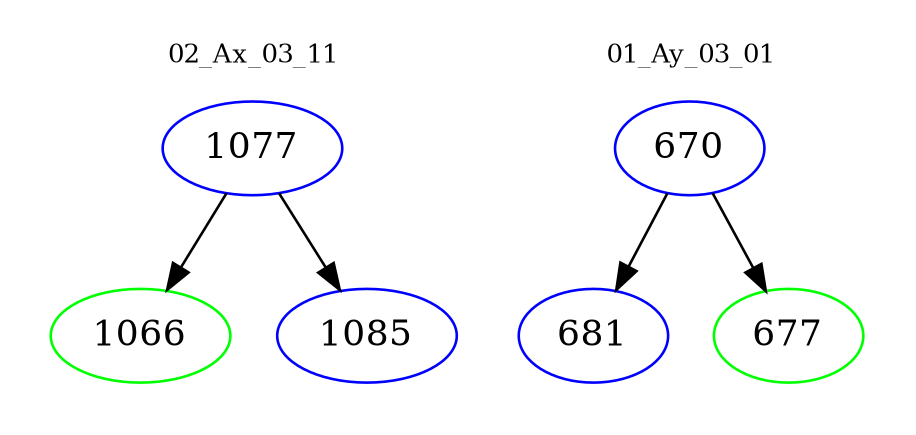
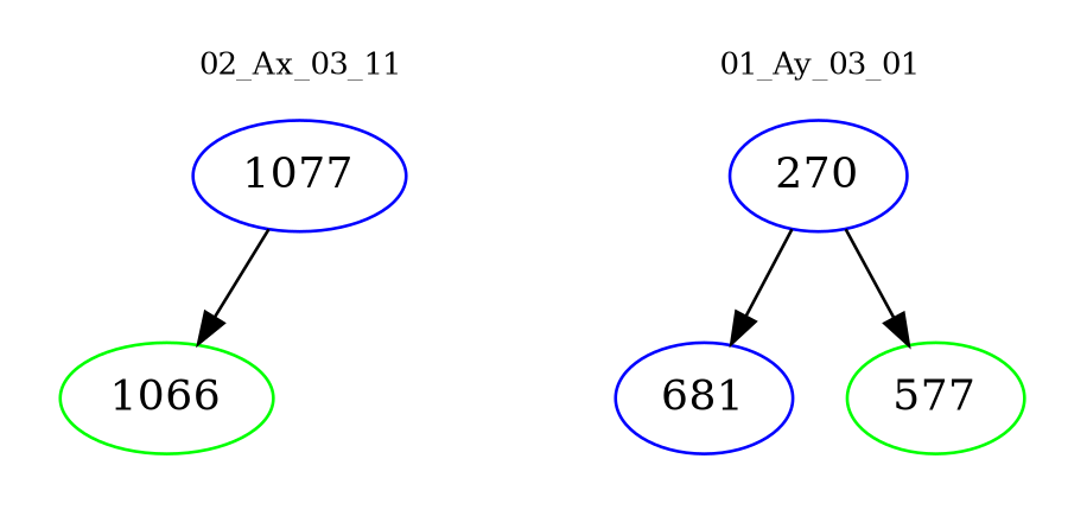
  digraph {
    node [color=blue]
    edge [color=black]
    n1 [label=1077]
    n2 [color=green label=1066]
-   n3 [label=1085]
-   n4 [label=670]
+   n4 [label=270]
    n5 [label=681]
-   n6 [color=green label=677]
+   n6 [color=green label=577]
    subgraph cluster_1 {
      color=white
      fontsize=10
      label="02_Ax_03_11"
      n1
      n2
-     n3
    }
    subgraph cluster_2 {
      color=white
      fontsize=10
      label="01_Ay_03_01"
      n4
      n5
      n6
    }
    n1 -> n2
-   n1 -> n3
    n4 -> n5
    n4 -> n6
  }
